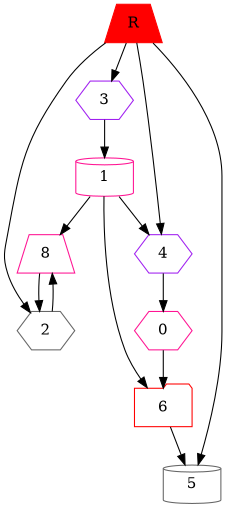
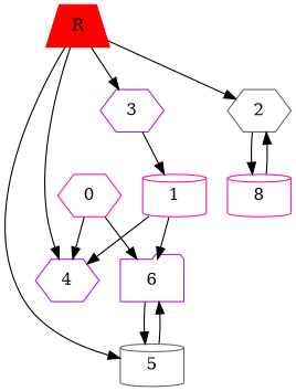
  digraph {
    node [color=deeppink shape=hexagon]
    1 [shape=cylinder]
-   6 [color=red shape=folder]
-   8 [shape=trapezium]
+   6 [color=purple shape=folder]
+   8 [shape=cylinder]
    4 [color=purple]
    5 [color=gray40 shape=cylinder]
    2 [color=gray40]
    3 [color=purple]
    n8 [label=0]
    R [color=red fillcolor="#ff0000" shape=trapezium style=filled]
    1 -> 6
-   1 -> 8
    1 -> 4
    6 -> 5
    8 -> 2
+   5 -> 6
    2 -> 8
    3 -> 1
    n8 -> 6
-   4 -> n8
+   n8 -> 4
    R -> 4
    R -> 5
    R -> 2
    R -> 3
  }
